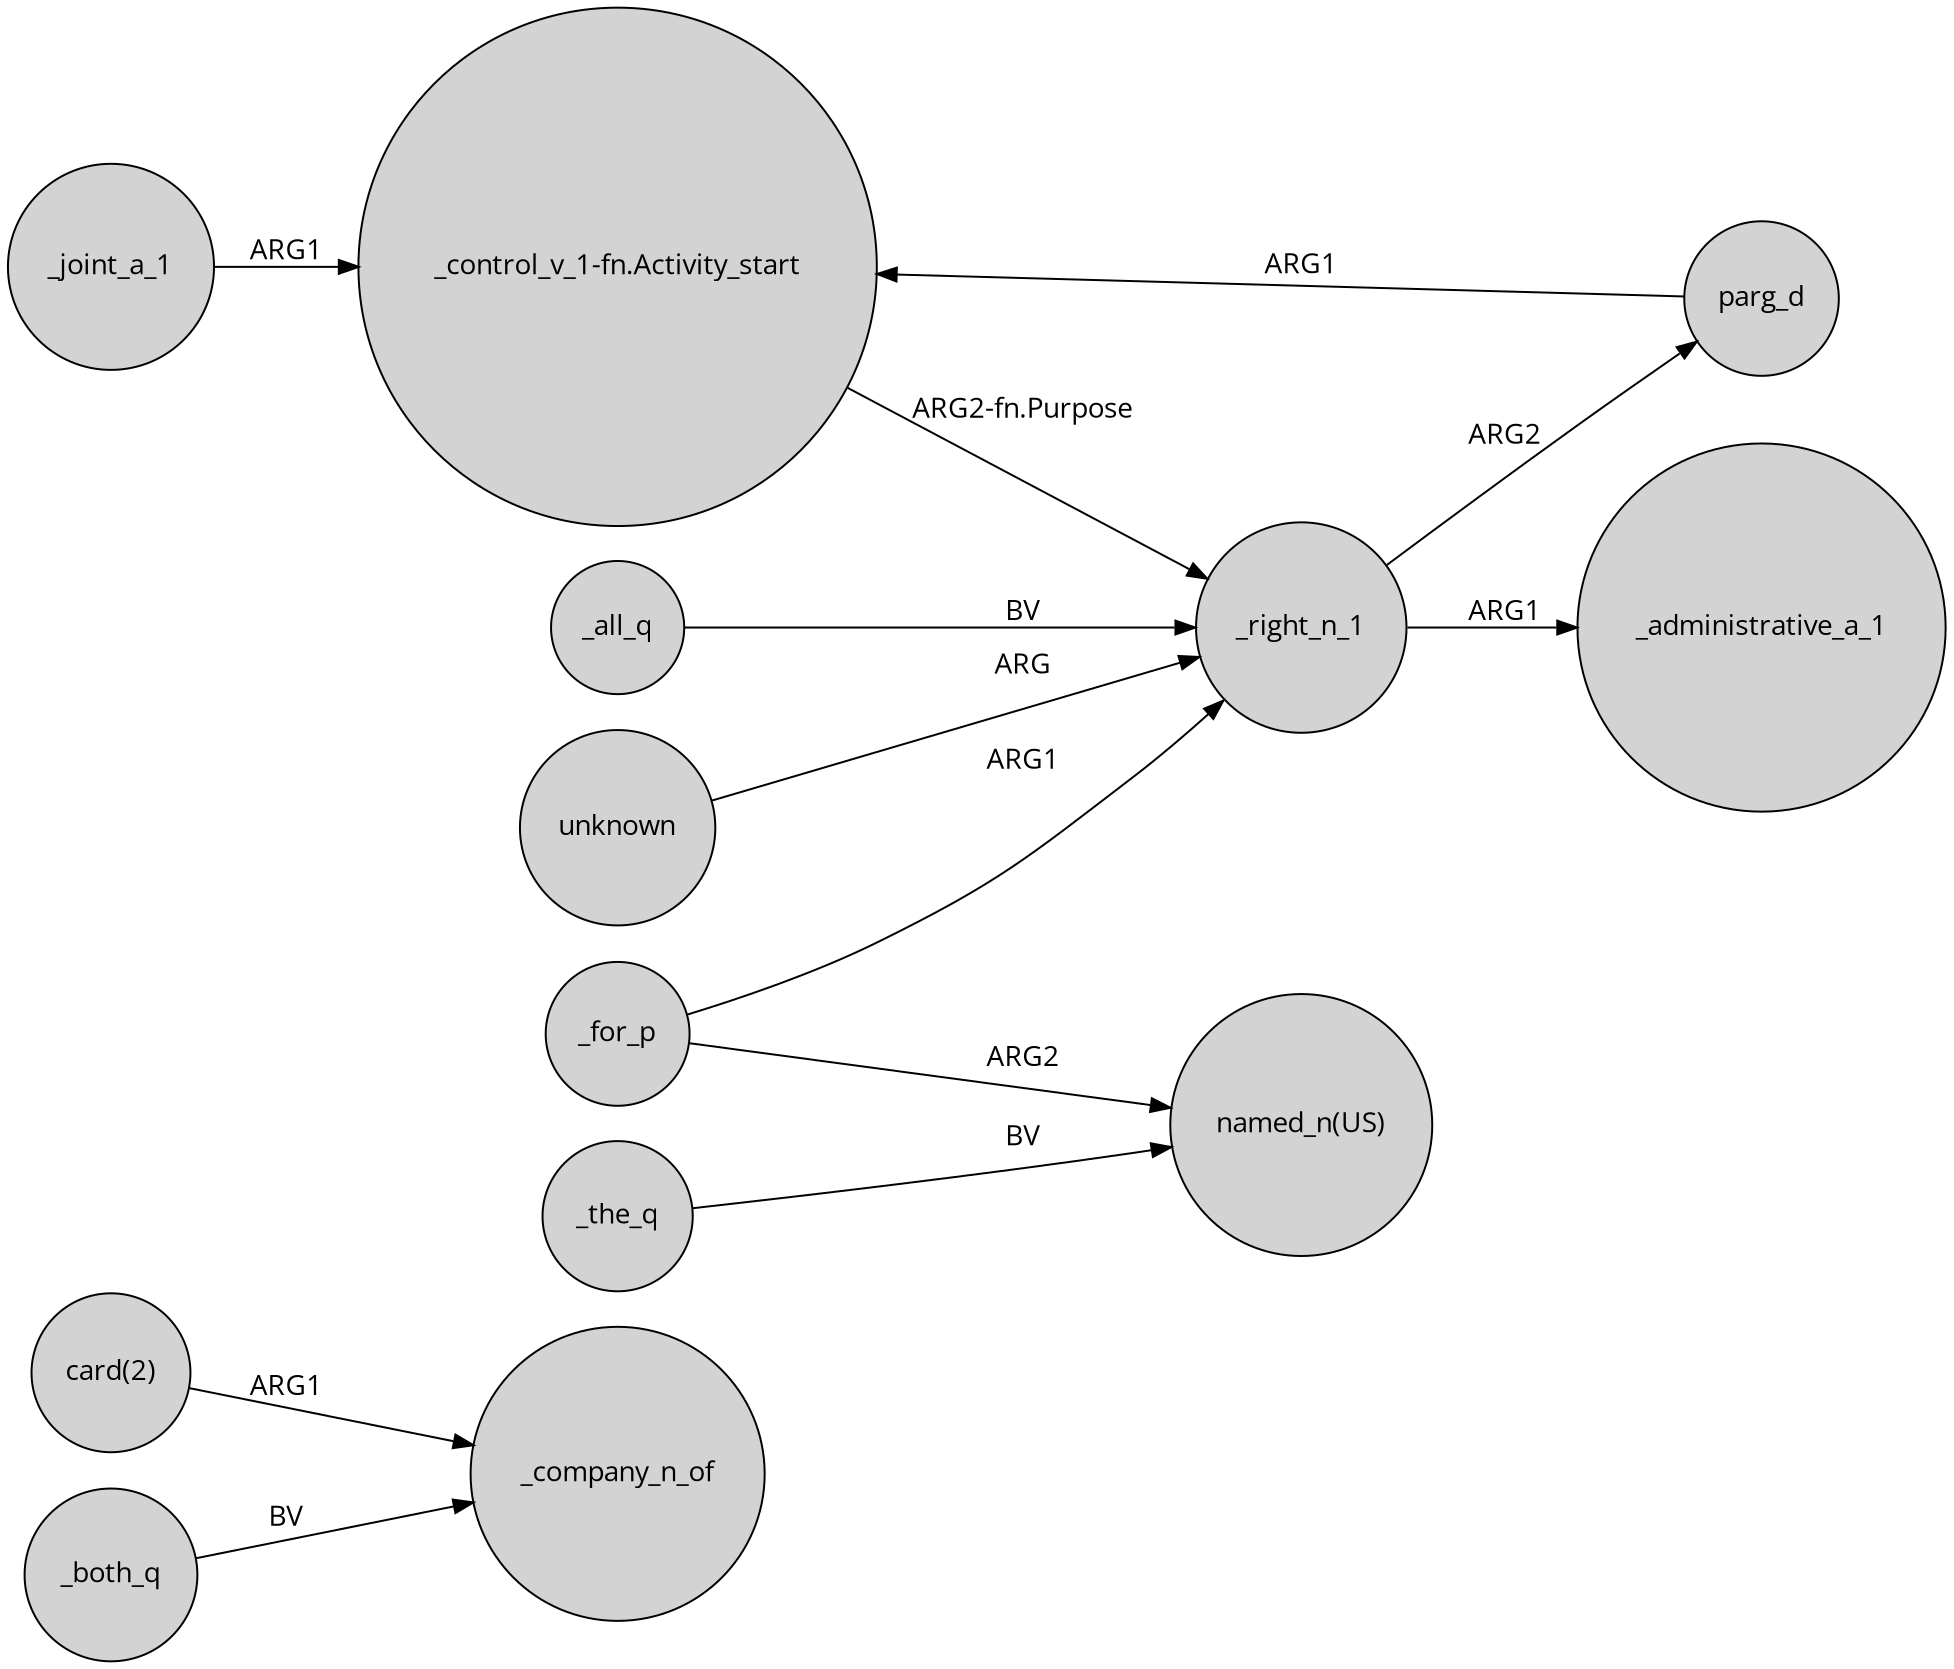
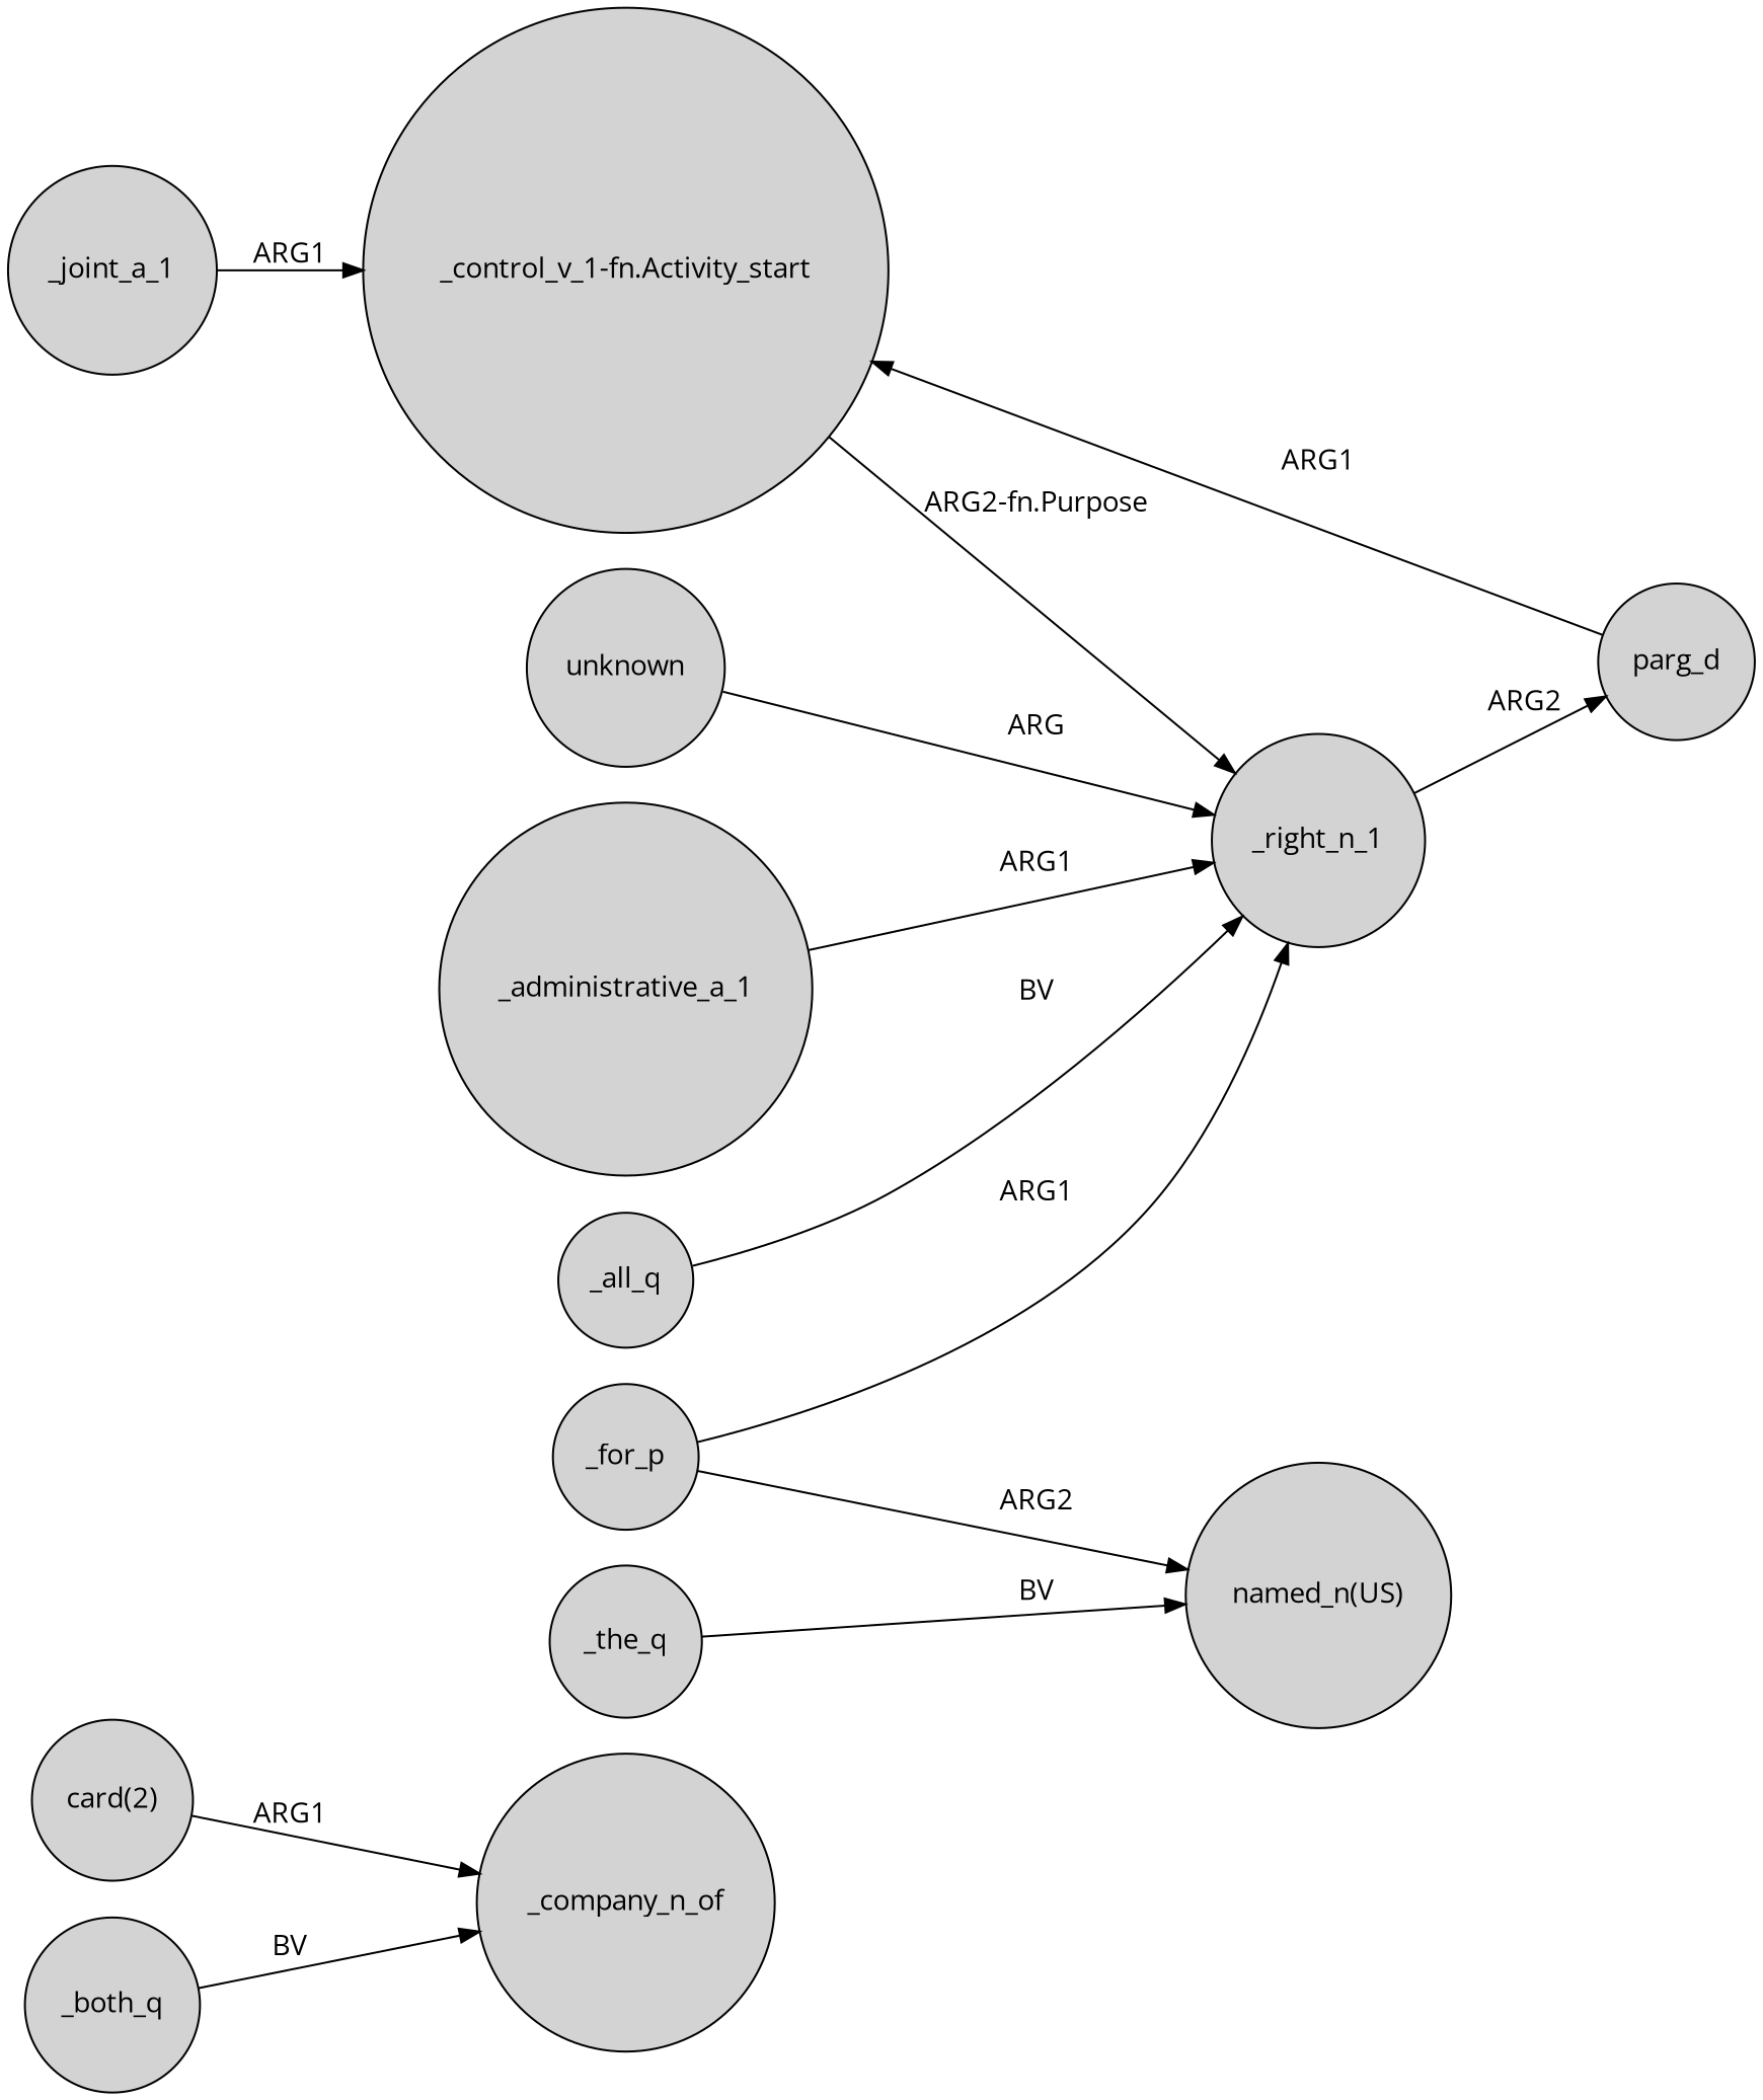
  digraph {
    fontname="Open Sans"
    rankdir=LR
    node [fontname="Open Sans" shape=circle style=filled]
    edge [fontname="Open Sans"]
    "card(2)"
    _company_n_of
    "_control_v_1-fn.Activity_start"
    _right_n_1
    parg_d
    _all_q
    _the_q
    "named_n(US)"
    unknown
    _both_q
    _for_p
    _joint_a_1
    _administrative_a_1
    "card(2)" -> _company_n_of [label=ARG1]
    "_control_v_1-fn.Activity_start" -> _right_n_1 [label="ARG2-fn.Purpose"]
    _right_n_1 -> parg_d [label=ARG2]
    parg_d -> "_control_v_1-fn.Activity_start" [label=ARG1]
    _all_q -> _right_n_1 [label=BV]
    _the_q -> "named_n(US)" [label=BV]
    unknown -> _right_n_1 [label=ARG]
    _both_q -> _company_n_of [label=BV]
    _for_p -> _right_n_1 [label=ARG1]
    _for_p -> "named_n(US)" [label=ARG2]
    _joint_a_1 -> "_control_v_1-fn.Activity_start" [label=ARG1]
-   _right_n_1 -> _administrative_a_1 [label=ARG1]
+   _administrative_a_1 -> _right_n_1 [label=ARG1]
  }
